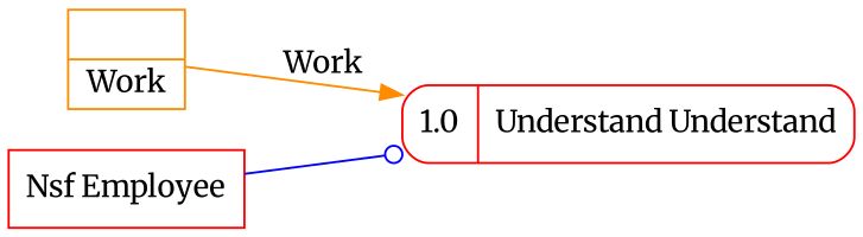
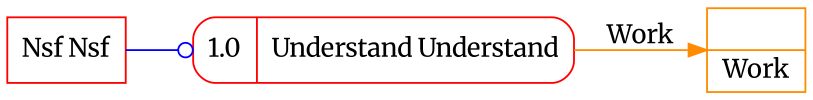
  digraph {
    fontname=Merriweather
    rankdir=LR
    node [color=red fontname=Merriweather]
    edge [fontname=Merriweather style=solid]
    n1 [color=darkorange label="<f0>  |<f1> Work " shape=record]
-   n2 [label="Nsf Employee" shape=box]
+   n2 [label="Nsf Nsf" shape=box]
    n3 [label="{<f0> 1.0|<f1> Understand Understand }" shape=Mrecord]
    n2 -> n3 [arrowhead=odot color=blue]
-   n1 -> n3 [arrowhead=normal color=darkorange label=Work]
+   n3 -> n1 [arrowhead=normal color=darkorange label=Work]
  }
